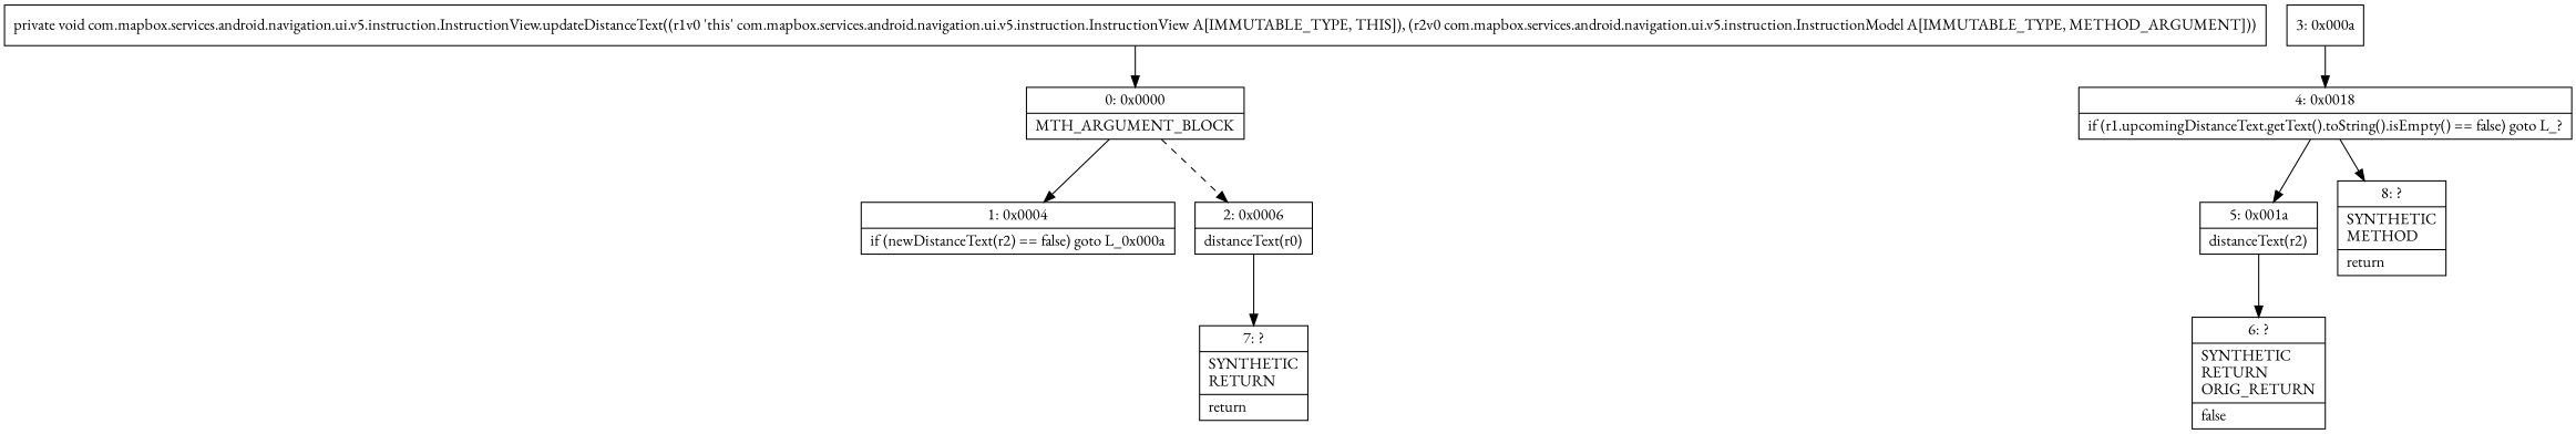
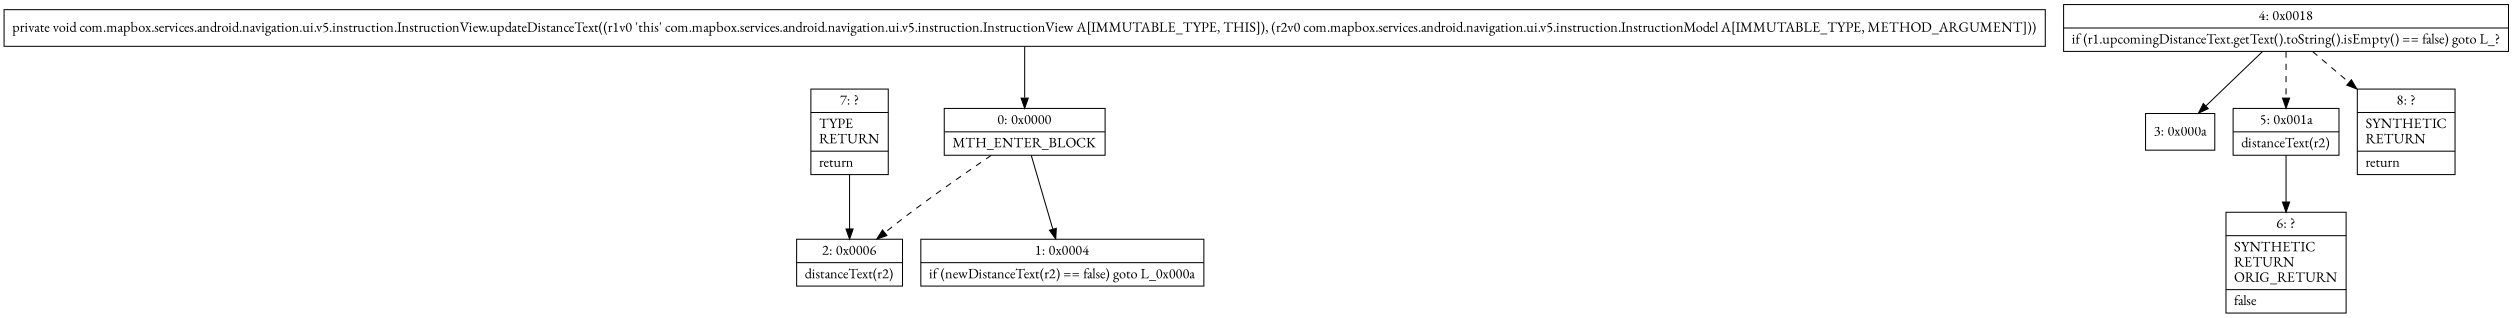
  digraph {
    fontname="EB Garamond"
    node [fontname="EB Garamond" shape=record]
    edge [fontname="EB Garamond"]
-   n1 [label="{0\:\ 0x0000|MTH_ARGUMENT_BLOCK\l}"]
+   n1 [label="{0\:\ 0x0000|MTH_ENTER_BLOCK\l}"]
    n2 [label="{1\:\ 0x0004|if (newDistanceText(r2) == false) goto L_0x000a\l}"]
-   n3 [label="{2\:\ 0x0006|distanceText(r0)\l}"]
-   n4 [label="{7\:\ ?|SYNTHETIC\lRETURN\l|return\l}"]
+   n3 [label="{2\:\ 0x0006|distanceText(r2)\l}"]
+   n4 [label="{7\:\ ?|TYPE\lRETURN\l|return\l}"]
    n5 [label="{3\:\ 0x000a}"]
    n6 [label="{4\:\ 0x0018|if (r1.upcomingDistanceText.getText().toString().isEmpty() == false) goto L_?\l}"]
    n7 [label="{5\:\ 0x001a|distanceText(r2)\l}"]
-   n8 [label="{8\:\ ?|SYNTHETIC\lMETHOD\l|return\l}"]
+   n8 [label="{8\:\ ?|SYNTHETIC\lRETURN\l|return\l}"]
    n9 [label="{6\:\ ?|SYNTHETIC\lRETURN\lORIG_RETURN\l|false\l}"]
    n10 [label="{private void com.mapbox.services.android.navigation.ui.v5.instruction.InstructionView.updateDistanceText((r1v0 'this' com.mapbox.services.android.navigation.ui.v5.instruction.InstructionView A[IMMUTABLE_TYPE, THIS]), (r2v0 com.mapbox.services.android.navigation.ui.v5.instruction.InstructionModel A[IMMUTABLE_TYPE, METHOD_ARGUMENT])) }"]
    n1 -> n2
    n1 -> n3 [style=dashed]
-   n3 -> n4
-   n5 -> n6
-   n6 -> n7 [style=solid]
-   n6 -> n8
+   n4 -> n3
+   n6 -> n5
+   n6 -> n7 [style=dashed]
+   n6 -> n8 [style=dashed]
    n7 -> n9
    n10 -> n1
  }
